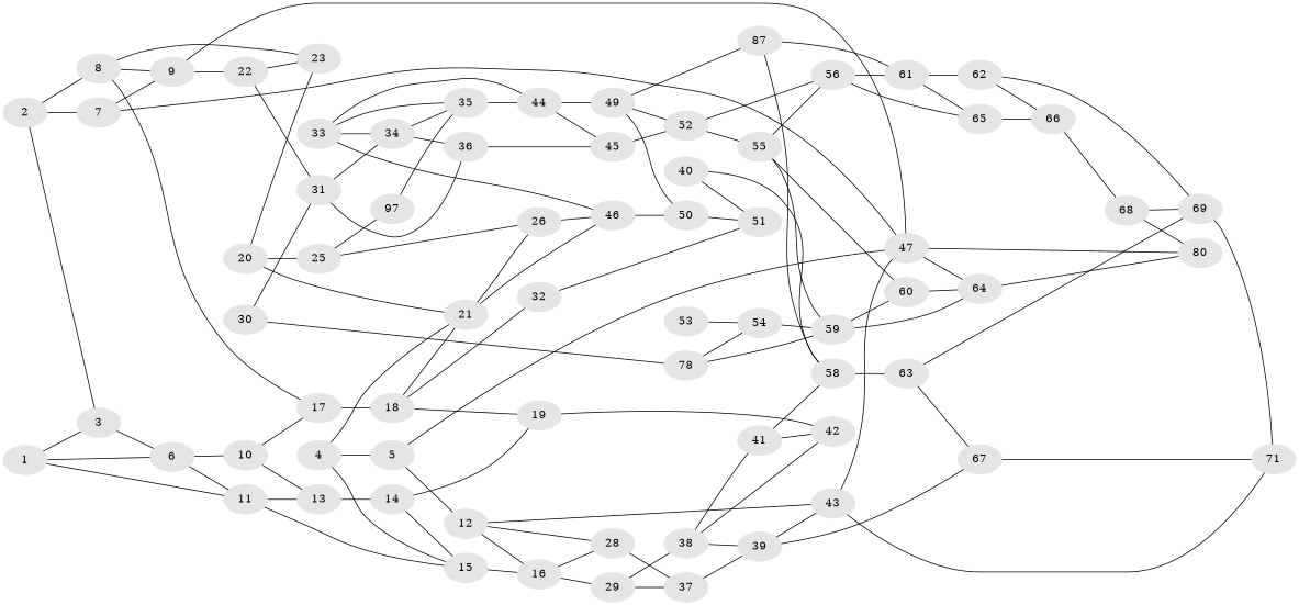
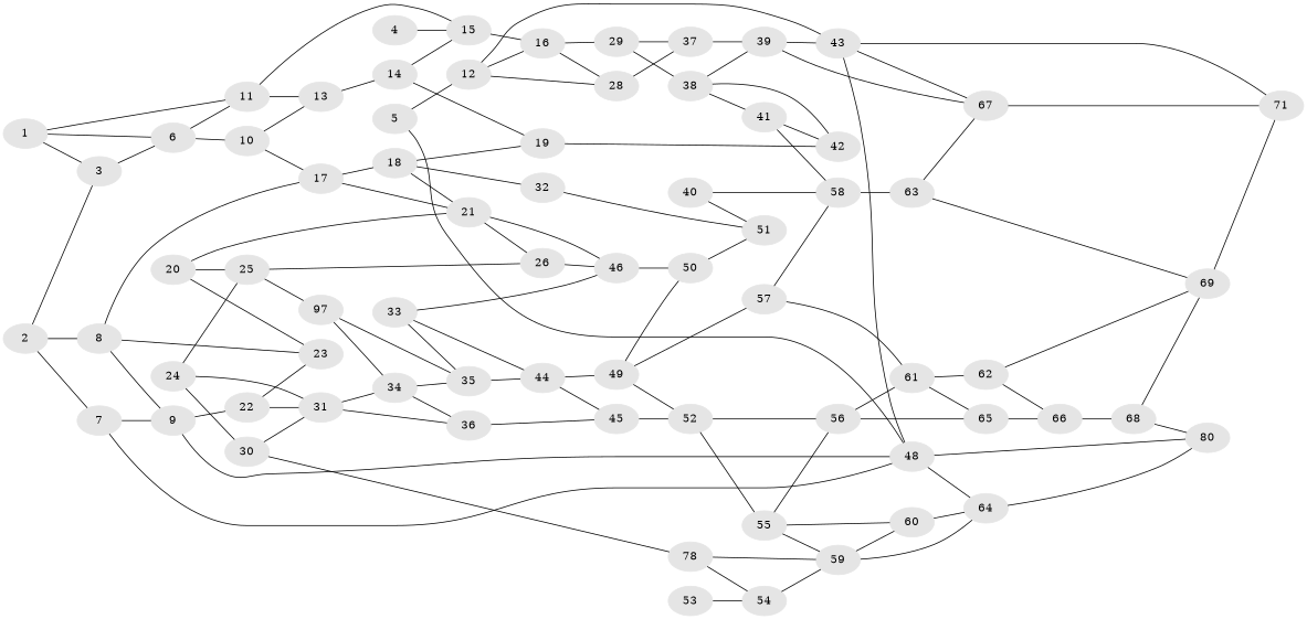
  graph {
    rankdir=LR
    node [color=gray90 style=filled]
    edge [weight=1.0]
    1
    3
    6
    11
    4
    5
    15
    10
    2
    7
    8
-   47
+   47 [label=48]
    9
    17
    23
    12
    16
    28
    43
    64
    n21 [label=80]
    13
    22
    18
    21
    31
    14
    29
    37
    67
    71
    19
    42
    38
    32
    26
    46
    51
    20
    25
    n41 [label=97]
    30
    n43 [label=78]
+   24
    34
    36
    35
    50
    44
    39
    41
    54
    59
    45
    33
    49
    52
    58
    40
    63
-   57 [label=87]
+   57
    55
    56
    53
    60
    61
    65
    62
    66
    69
    68
    1 -- 3
    1 -- 6
    1 -- 11
    3 -- 6
    6 -- 11
    6 -- 10
    11 -- 15
    11 -- 13 [weight=2.0]
-   4 -- 5 [weight=2.0]
    4 -- 15
    5 -- 47
    5 -- 12 [weight=2.0]
    15 -- 16
    10 -- 17
    10 -- 13
    2 -- 3
    2 -- 7
    2 -- 8
    7 -- 47
    7 -- 9
    8 -- 9
    8 -- 17
    8 -- 23
    47 -- 64
    47 -- n21
    9 -- 47
    9 -- 22
    17 -- 18
-   4 -- 21
+   17 -- 21
    12 -- 16
    12 -- 28
    12 -- 43
    16 -- 28
    16 -- 29
    28 -- 37
    43 -- 47
+   43 -- 67
    43 -- 71
    64 -- n21
    13 -- 14
    22 -- 23
    22 -- 31
    18 -- 21
    18 -- 19
    18 -- 32
    21 -- 26
    21 -- 46
    31 -- 34
    31 -- 36
    14 -- 15
    14 -- 19
    29 -- 37
    29 -- 38
    37 -- 39
    67 -- 71
    19 -- 42 [weight=2.0]
    38 -- 42
    38 -- 39
    38 -- 41
    32 -- 51
    26 -- 46
    46 -- 50
    20 -- 23
    20 -- 21
    20 -- 25
    25 -- 26
    25 -- n41
-   33 -- 34
+   n41 -- 34
    n41 -- 35
    30 -- 31
    30 -- n43
    n43 -- 54
    n43 -- 59
+   24 -- 31
+   24 -- 25
+   24 -- 30
    34 -- 36
    34 -- 35
    36 -- 45
    35 -- 44
    50 -- 51
    44 -- 45
    44 -- 49
    39 -- 43
    39 -- 67
    41 -- 42
    41 -- 58
    54 -- 59
    59 -- 64
    59 -- 60
    45 -- 52
    33 -- 46
    33 -- 35
    33 -- 44
    49 -- 50
    49 -- 52
    49 -- 57
    52 -- 55
    52 -- 56
    58 -- 63
    40 -- 51 [weight=2.0]
    40 -- 58
    63 -- 67
    63 -- 69
    57 -- 58
    57 -- 61
    55 -- 59
    55 -- 56
    55 -- 60
    56 -- 61
    56 -- 65
    53 -- 54 [weight=2.0]
    60 -- 64
    61 -- 65
    61 -- 62
    65 -- 66 [weight=2.0]
    62 -- 66
    62 -- 69
    66 -- 68
    69 -- 71
    68 -- n21 [weight=2.0]
    68 -- 69
  }
